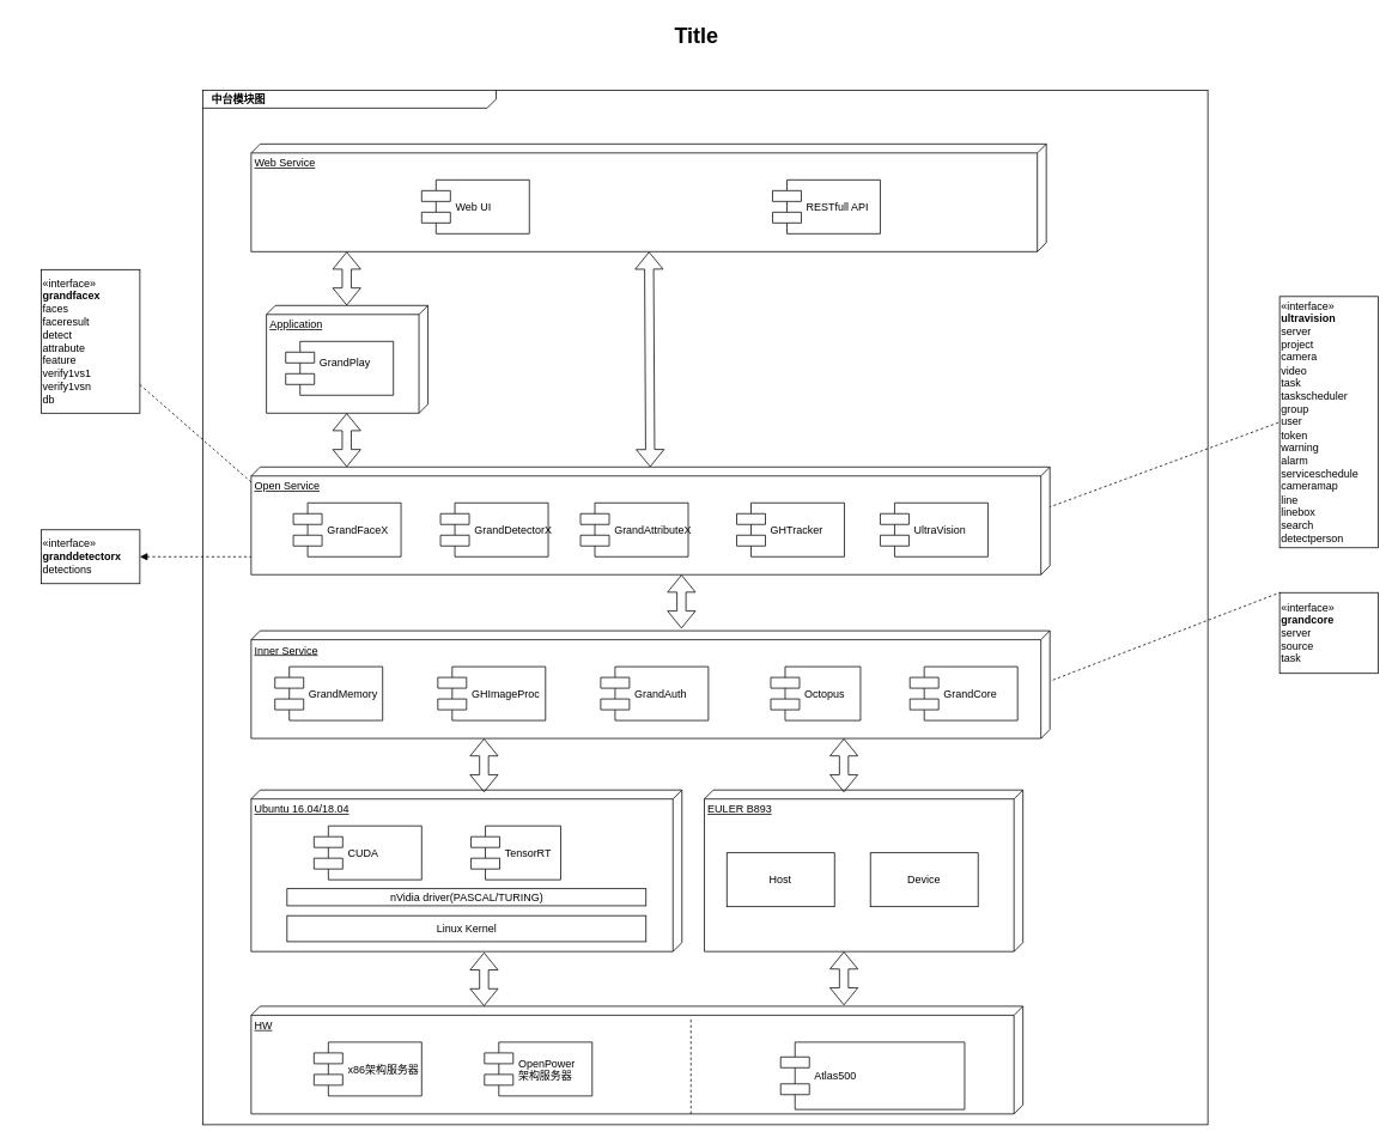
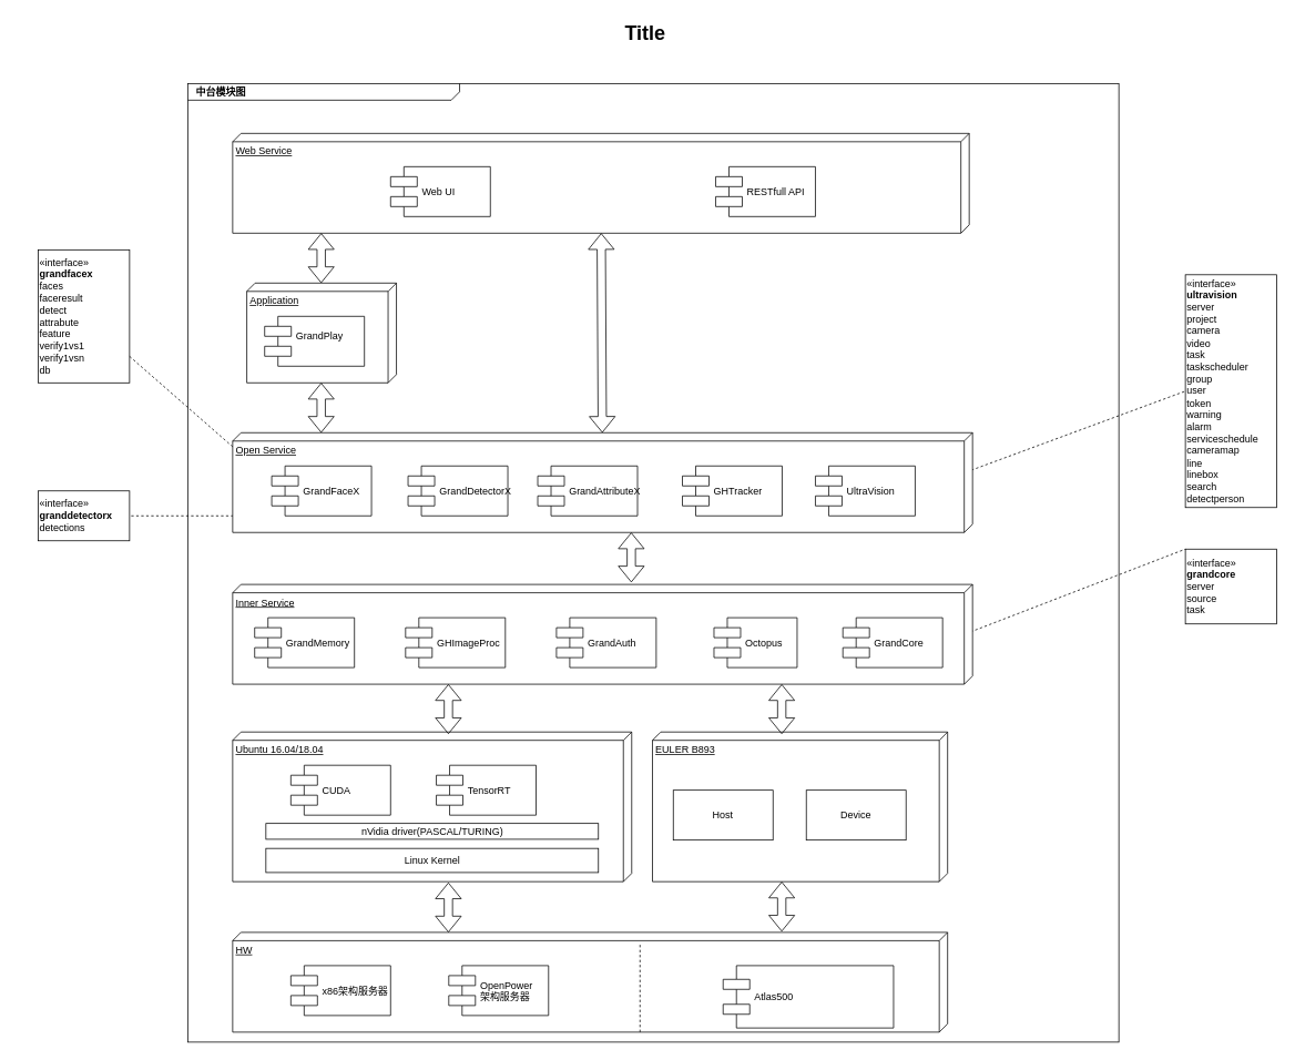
  <mxCell id="0" style=";html=1;" />
  <mxCell id="1" style=";html=1;" parent="0" />
  <mxCell id="2" value="&lt;p style=&quot;margin: 0px ; margin-top: 4px ; margin-left: 10px ; text-align: left&quot;&gt;&lt;b&gt;中台模块图&lt;/b&gt;&lt;br&gt;&lt;/p&gt;" style="html=1;strokeWidth=1;shape=mxgraph.sysml.package;html=1;overflow=fill;whiteSpace=wrap;fillColor=none;gradientColor=none;fontSize=12;align=center;labelX=327.64;" parent="1" vertex="1"><mxGeometry x="225" y="100" width="1120" height="1153" as="geometry" /></mxCell>
  <mxCell id="3" value="Title" style="text;strokeColor=none;fillColor=none;html=1;fontSize=24;fontStyle=1;verticalAlign=middle;align=center;" parent="1" vertex="1"><mxGeometry x="20" width="1510" height="40" as="geometry" y="20" /></mxCell>
  <mxCell id="4" value="HW" style="verticalAlign=top;align=left;spacingTop=8;spacingLeft=2;spacingRight=12;shape=cube;size=10;direction=south;fontStyle=4;html=1;" vertex="1" parent="1"><mxGeometry x="279" y="1121" width="860" height="120" as="geometry" /></mxCell>
  <mxCell id="5" value="x86架构服务器" style="shape=component;align=left;spacingLeft=36;" vertex="1" parent="1"><mxGeometry x="349" y="1161" width="120" height="60" as="geometry" /></mxCell>
  <mxCell id="6" value="OpenPower&#10;架构服务器" style="shape=component;align=left;spacingLeft=36;" vertex="1" parent="1"><mxGeometry x="539" y="1161" width="120" height="60" as="geometry" /></mxCell>
  <mxCell id="7" value="Atlas500" style="shape=component;align=left;spacingLeft=36;" vertex="1" parent="1"><mxGeometry x="869" y="1161" width="205" height="75" as="geometry" /></mxCell>
  <mxCell id="8" value="" style="endArrow=none;dashed=1;html=1;" edge="1" parent="1"><mxGeometry width="50" height="50" relative="1" as="geometry"><mxPoint x="769" y="1136" as="sourcePoint" /><mxPoint x="769" y="1241" as="targetPoint" /></mxGeometry></mxCell>
  <mxCell id="9" value="&lt;div&gt;Ubuntu 16.04/18.04&lt;/div&gt;" style="verticalAlign=top;align=left;spacingTop=8;spacingLeft=2;spacingRight=12;shape=cube;size=10;direction=south;fontStyle=4;html=1;" vertex="1" parent="1"><mxGeometry x="279" y="880" width="480" height="180" as="geometry" /></mxCell>
  <mxCell id="10" value="Linux Kernel" style="html=1;" vertex="1" parent="1"><mxGeometry x="319" y="1020" width="400" height="29" as="geometry" /></mxCell>
  <mxCell id="11" value="CUDA" style="shape=component;align=left;spacingLeft=36;" vertex="1" parent="1"><mxGeometry x="349" y="920" width="120" height="60" as="geometry" /></mxCell>
- <mxCell id="12" value="TensorRT" style="shape=component;align=left;spacingLeft=36;" vertex="1" parent="1"><mxGeometry x="524" y="920" width="100" height="60" as="geometry" /></mxCell>
+ <mxCell id="12" value="TensorRT" style="shape=component;align=left;spacingLeft=36;" vertex="1" parent="1"><mxGeometry x="524" y="920" width="120" height="60" as="geometry" /></mxCell>
  <mxCell id="13" value="nVidia driver(PASCAL/TURING)" style="html=1;" vertex="1" parent="1"><mxGeometry x="319" y="990" width="400" height="19" as="geometry" /></mxCell>
  <mxCell id="14" value="&lt;div&gt;EULER B893&lt;/div&gt;" style="verticalAlign=top;align=left;spacingTop=8;spacingLeft=2;spacingRight=12;shape=cube;size=10;direction=south;fontStyle=4;html=1;" vertex="1" parent="1"><mxGeometry x="784" y="880" width="355" height="180" as="geometry" /></mxCell>
  <mxCell id="15" value="Host" style="rounded=0;whiteSpace=wrap;html=1;" vertex="1" parent="1"><mxGeometry x="809" y="950" width="120" height="60" as="geometry" /></mxCell>
  <mxCell id="16" value="Device" style="rounded=0;whiteSpace=wrap;html=1;" vertex="1" parent="1"><mxGeometry x="969" y="950" width="120" height="60" as="geometry" /></mxCell>
  <mxCell id="17" value="«interface»&lt;br&gt;&lt;div&gt;&lt;b&gt;grandfacex&lt;/b&gt;&lt;/div&gt;&lt;div align=&quot;left&quot;&gt;faces&lt;/div&gt;&lt;div align=&quot;left&quot;&gt;faceresult&lt;br&gt;&lt;/div&gt;&lt;div align=&quot;left&quot;&gt;detect&lt;/div&gt;&lt;div align=&quot;left&quot;&gt;attrabute&lt;/div&gt;&lt;div align=&quot;left&quot;&gt;feature&lt;/div&gt;&lt;div align=&quot;left&quot;&gt;verify1vs1&lt;/div&gt;&lt;div align=&quot;left&quot;&gt;verify1vsn&lt;/div&gt;&lt;div align=&quot;left&quot;&gt;db&lt;/div&gt;" style="html=1;align=left;" vertex="1" parent="1"><mxGeometry x="45" y="300" width="110" height="160" as="geometry" /></mxCell>
  <mxCell id="18" value="" style="endArrow=none;dashed=1;html=1;entryX=0;entryY=0.3;entryDx=0;entryDy=0;" edge="1" parent="1" source="17" target="32"><mxGeometry width="50" height="50" relative="1" as="geometry"><mxPoint x="125" y="530" as="sourcePoint" /><mxPoint x="175" y="480" as="targetPoint" /></mxGeometry></mxCell>
  <mxCell id="19" value="«interface»&lt;br&gt;&lt;div&gt;&lt;b&gt;grandcore&lt;/b&gt;&lt;/div&gt;&lt;div align=&quot;left&quot;&gt;server&lt;br&gt;&lt;/div&gt;&lt;div align=&quot;left&quot;&gt;source&lt;br&gt;&lt;/div&gt;&lt;div align=&quot;left&quot;&gt;task&lt;/div&gt;" style="html=1;align=left;" vertex="1" parent="1"><mxGeometry x="1425" y="660" width="110" height="90" as="geometry" /></mxCell>
  <mxCell id="20" value="" style="endArrow=none;dashed=1;html=1;entryX=0;entryY=0.5;entryDx=0;entryDy=0;exitX=1;exitY=0.5;exitDx=0;exitDy=0;" edge="1" parent="1" source="30"><mxGeometry width="50" height="50" relative="1" as="geometry"><mxPoint x="1445" y="955" as="sourcePoint" /><mxPoint x="1425" y="660" as="targetPoint" /></mxGeometry></mxCell>
  <mxCell id="21" value="«interface»&lt;br&gt;&lt;div&gt;&lt;b&gt;granddetectorx&lt;/b&gt;&lt;/div&gt;&lt;div align=&quot;left&quot;&gt;detections&lt;br&gt;&lt;/div&gt;" style="html=1;align=left;" vertex="1" parent="1"><mxGeometry x="45" y="590" width="110" height="60" as="geometry" /></mxCell>
- <mxCell id="22" value="" style="endArrow=block;dashed=1;html=1;entryX=1;entryY=0.5;entryDx=0;entryDy=0;exitX=0.25;exitY=1;exitDx=0;exitDy=0;" edge="1" parent="1" source="33" target="21"><mxGeometry width="50" height="50" relative="1" as="geometry"><mxPoint x="115" y="830" as="sourcePoint" /><mxPoint x="165" y="780" as="targetPoint" /></mxGeometry></mxCell>
+ <mxCell id="22" value="" style="endArrow=none;dashed=1;html=1;entryX=1;entryY=0.5;entryDx=0;entryDy=0;exitX=0.25;exitY=1;exitDx=0;exitDy=0;" edge="1" parent="1" source="33" target="21"><mxGeometry width="50" height="50" relative="1" as="geometry"><mxPoint x="115" y="830" as="sourcePoint" /><mxPoint x="165" y="780" as="targetPoint" /></mxGeometry></mxCell>
  <mxCell id="23" value="«interface»&lt;br&gt;&lt;b&gt;ultravision&lt;/b&gt;&lt;br&gt;&lt;div align=&quot;left&quot;&gt;server&lt;br&gt;&lt;/div&gt;&lt;div align=&quot;left&quot;&gt;project&lt;br&gt;&lt;/div&gt;&lt;div align=&quot;left&quot;&gt;camera&lt;br&gt;&lt;/div&gt;&lt;div align=&quot;left&quot;&gt;video&lt;br&gt;&lt;/div&gt;&lt;div align=&quot;left&quot;&gt;task&lt;br&gt;&lt;/div&gt;&lt;div align=&quot;left&quot;&gt;taskscheduler&lt;br&gt;&lt;/div&gt;&lt;div align=&quot;left&quot;&gt;group&lt;br&gt;&lt;/div&gt;&lt;div align=&quot;left&quot;&gt;user&lt;/div&gt;&lt;div align=&quot;left&quot;&gt;token&lt;/div&gt;&lt;div align=&quot;left&quot;&gt;warning&lt;/div&gt;&lt;div align=&quot;left&quot;&gt;alarm&lt;/div&gt;&lt;div align=&quot;left&quot;&gt;serviceschedule&lt;/div&gt;&lt;div align=&quot;left&quot;&gt;cameramap&lt;/div&gt;&lt;div align=&quot;left&quot;&gt;line&lt;/div&gt;&lt;div align=&quot;left&quot;&gt;linebox&lt;/div&gt;&lt;div align=&quot;left&quot;&gt;search&lt;/div&gt;&lt;div align=&quot;left&quot;&gt;detectperson&lt;br&gt;&lt;/div&gt;" style="html=1;align=left;" vertex="1" parent="1"><mxGeometry x="1425" y="330" width="110" height="280" as="geometry" /></mxCell>
  <mxCell id="24" value="" style="endArrow=none;dashed=1;html=1;entryX=0;entryY=0.5;entryDx=0;entryDy=0;exitX=1;exitY=0.5;exitDx=0;exitDy=0;" edge="1" parent="1" source="35" target="23"><mxGeometry width="50" height="50" relative="1" as="geometry"><mxPoint x="1355" y="500" as="sourcePoint" /><mxPoint x="1405" y="450" as="targetPoint" /></mxGeometry></mxCell>
  <mxCell id="25" value="&lt;div&gt;Inner Service&lt;/div&gt;" style="verticalAlign=top;align=left;spacingTop=8;spacingLeft=2;spacingRight=12;shape=cube;size=10;direction=south;fontStyle=4;html=1;" vertex="1" parent="1"><mxGeometry x="279" y="702.5" width="890" height="120" as="geometry" /></mxCell>
  <mxCell id="26" value="Octopus" style="shape=component;align=left;spacingLeft=36;" vertex="1" parent="1"><mxGeometry x="858" y="742.5" width="100" height="60" as="geometry" /></mxCell>
  <mxCell id="27" value="GrandMemory" style="shape=component;align=left;spacingLeft=36;" vertex="1" parent="1"><mxGeometry x="305.5" y="742.5" width="120" height="60" as="geometry" /></mxCell>
  <mxCell id="28" value="GHImageProc" style="shape=component;align=left;spacingLeft=36;" vertex="1" parent="1"><mxGeometry x="487" y="742.5" width="120" height="60" as="geometry" /></mxCell>
  <mxCell id="29" value="GrandAuth" style="shape=component;align=left;spacingLeft=36;" vertex="1" parent="1"><mxGeometry x="668.5" y="742.5" width="120" height="60" as="geometry" /></mxCell>
  <mxCell id="30" value="GrandCore" style="shape=component;align=left;spacingLeft=36;" vertex="1" parent="1"><mxGeometry x="1013" y="742.5" width="120" height="60" as="geometry" /></mxCell>
  <mxCell id="31" value="&lt;div&gt;Open Service&lt;/div&gt;" style="verticalAlign=top;align=left;spacingTop=8;spacingLeft=2;spacingRight=12;shape=cube;size=10;direction=south;fontStyle=4;html=1;" vertex="1" parent="1"><mxGeometry x="279" y="520" width="890" height="120" as="geometry" /></mxCell>
  <mxCell id="32" value="GrandFaceX" style="shape=component;align=left;spacingLeft=36;" vertex="1" parent="1"><mxGeometry x="326" y="560" width="120" height="60" as="geometry" /></mxCell>
  <mxCell id="33" value="GrandDetectorX" style="shape=component;align=left;spacingLeft=36;" vertex="1" parent="1"><mxGeometry x="490" y="560" width="120" height="60" as="geometry" /></mxCell>
  <mxCell id="34" value="GrandAttributeX" style="shape=component;align=left;spacingLeft=36;" vertex="1" parent="1"><mxGeometry x="646" y="560" width="120" height="60" as="geometry" /></mxCell>
  <mxCell id="35" value="UltraVision" style="shape=component;align=left;spacingLeft=36;" vertex="1" parent="1"><mxGeometry x="980" y="560" width="120" height="60" as="geometry" /></mxCell>
  <mxCell id="36" value="GHTracker" style="shape=component;align=left;spacingLeft=36;" vertex="1" parent="1"><mxGeometry x="820" y="560" width="120" height="60" as="geometry" /></mxCell>
  <mxCell id="37" value="Application" style="verticalAlign=top;align=left;spacingTop=8;spacingLeft=2;spacingRight=12;shape=cube;size=10;direction=south;fontStyle=4;html=1;" vertex="1" parent="1"><mxGeometry x="296" y="340" width="180" height="120" as="geometry" /></mxCell>
  <mxCell id="38" value="GrandPlay&#10;" style="shape=component;align=left;spacingLeft=36;" vertex="1" parent="1"><mxGeometry x="317.5" y="380" width="120" height="60" as="geometry" /></mxCell>
  <mxCell id="39" value="Web Service" style="verticalAlign=top;align=left;spacingTop=8;spacingLeft=2;spacingRight=12;shape=cube;size=10;direction=south;fontStyle=4;html=1;" vertex="1" parent="1"><mxGeometry x="279" y="160" width="886" height="120" as="geometry" /></mxCell>
  <mxCell id="40" value="RESTfull API" style="shape=component;align=left;spacingLeft=36;" vertex="1" parent="1"><mxGeometry x="860" y="200" width="120" height="60" as="geometry" /></mxCell>
  <mxCell id="41" value="Web UI" style="shape=component;align=left;spacingLeft=36;" vertex="1" parent="1"><mxGeometry x="469" y="200" width="120" height="60" as="geometry" /></mxCell>
  <mxCell id="42" value="" style="shape=flexArrow;endArrow=classic;startArrow=classic;html=1;" edge="1" parent="1" source="31" target="39"><mxGeometry width="50" height="50" relative="1" as="geometry"><mxPoint x="859.5" y="520" as="sourcePoint" /><mxPoint x="859.5" y="460" as="targetPoint" /></mxGeometry></mxCell>
  <mxCell id="43" value="" style="shape=flexArrow;endArrow=classic;startArrow=classic;html=1;" edge="1" parent="1"><mxGeometry width="50" height="50" relative="1" as="geometry"><mxPoint x="758.5" y="700" as="sourcePoint" /><mxPoint x="758.5" y="640" as="targetPoint" /></mxGeometry></mxCell>
  <mxCell id="44" value="" style="shape=flexArrow;endArrow=classic;startArrow=classic;html=1;" edge="1" parent="1"><mxGeometry width="50" height="50" relative="1" as="geometry"><mxPoint x="939.5" y="882.5" as="sourcePoint" /><mxPoint x="939.5" y="822.5" as="targetPoint" /></mxGeometry></mxCell>
  <mxCell id="45" value="" style="shape=flexArrow;endArrow=classic;startArrow=classic;html=1;" edge="1" parent="1"><mxGeometry width="50" height="50" relative="1" as="geometry"><mxPoint x="538.5" y="882.5" as="sourcePoint" /><mxPoint x="538.5" y="822.5" as="targetPoint" /></mxGeometry></mxCell>
  <mxCell id="46" value="" style="shape=flexArrow;endArrow=classic;startArrow=classic;html=1;" edge="1" parent="1"><mxGeometry width="50" height="50" relative="1" as="geometry"><mxPoint x="939.5" y="1120" as="sourcePoint" /><mxPoint x="939.5" y="1060" as="targetPoint" /></mxGeometry></mxCell>
  <mxCell id="47" value="" style="shape=flexArrow;endArrow=classic;startArrow=classic;html=1;" edge="1" parent="1"><mxGeometry width="50" height="50" relative="1" as="geometry"><mxPoint x="538.5" y="1121" as="sourcePoint" /><mxPoint x="538.5" y="1061" as="targetPoint" /></mxGeometry></mxCell>
  <mxCell id="48" value="" style="shape=flexArrow;endArrow=classic;startArrow=classic;html=1;" edge="1" parent="1"><mxGeometry width="50" height="50" relative="1" as="geometry"><mxPoint x="385.5" y="520" as="sourcePoint" /><mxPoint x="385.5" y="460" as="targetPoint" /></mxGeometry></mxCell>
  <mxCell id="49" value="" style="shape=flexArrow;endArrow=classic;startArrow=classic;html=1;" edge="1" parent="1"><mxGeometry width="50" height="50" relative="1" as="geometry"><mxPoint x="385.5" y="340" as="sourcePoint" /><mxPoint x="385.5" y="280" as="targetPoint" /></mxGeometry></mxCell>
